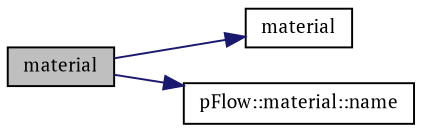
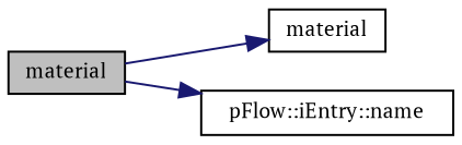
  digraph {
    rankdir=LR
    fontname="PT Serif"
    node [color=black fillcolor=white fontname="PT Serif" fontsize=10 shape=record style=filled]
    edge [color=midnightblue fontname="PT Serif" fontsize=10 labelfontname=Helvetica labelfontsize=10 style=solid]
    n1 [fillcolor=grey75 fontcolor=black height=0.2 label=material width=0.4]
    n2 [height=0.2 label=material width=0.4]
-   n3 [height=0.2 label="pFlow::material::name" width=0.4]
+   n3 [height=0.2 label="pFlow::iEntry::name" width=0.4]
    n1 -> n2
    n1 -> n3
  }
